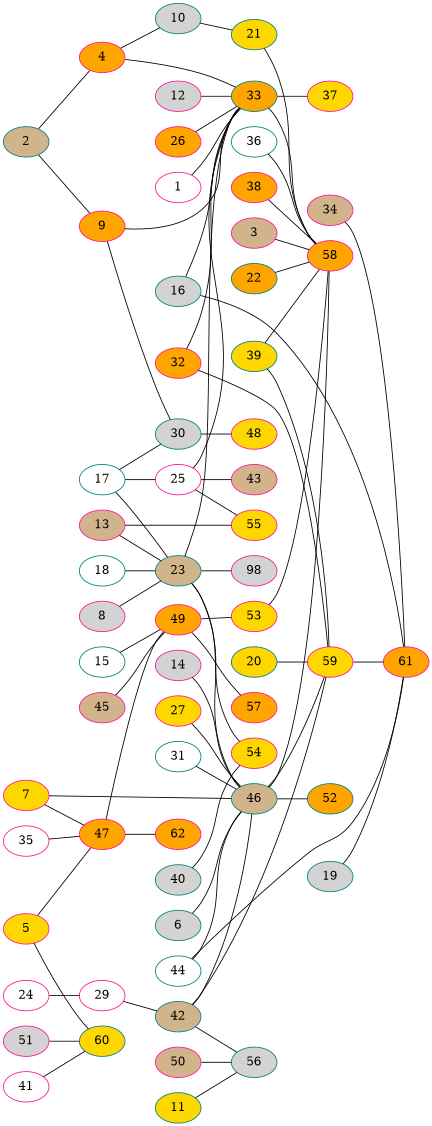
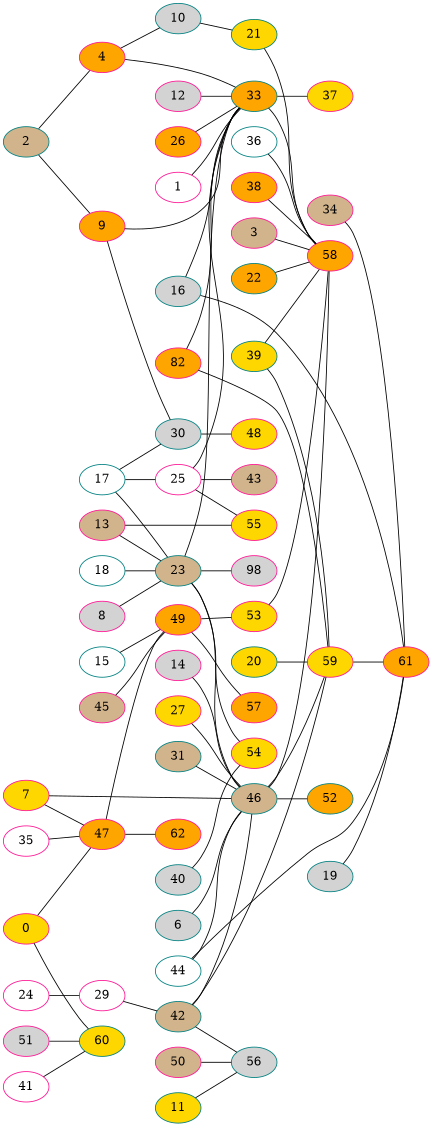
  graph {
    rankdir=LR
    node [color=deeppink fillcolor=orange style=filled]
    edge [weight=1.0]
    1 [fillcolor=white]
    33 [color=teal]
    58
    37 [fillcolor=gold]
    2 [color=teal fillcolor=tan]
    4
    9
    10 [color=teal fillcolor=lightgrey]
    30 [color=teal fillcolor=lightgrey]
    3 [fillcolor=tan]
    21 [color=teal fillcolor=gold]
-   5 [fillcolor=gold]
+   5 [fillcolor=gold label=0]
    47
    60 [color=teal fillcolor=gold]
    49
    62
    6 [color=teal fillcolor=lightgrey]
    46 [color=teal fillcolor=tan]
    59 [fillcolor=gold]
    52 [color=teal]
    7 [fillcolor=gold]
    8 [fillcolor=lightgrey]
    23 [color=teal fillcolor=tan]
    n24 [fillcolor=lightgrey label=98]
    54 [fillcolor=gold]
    48 [fillcolor=gold]
    11 [color=teal fillcolor=gold]
    56 [color=teal fillcolor=lightgrey]
    12 [fillcolor=lightgrey]
    13 [fillcolor=tan]
    55 [fillcolor=gold]
    14 [fillcolor=lightgrey]
    15 [color=teal fillcolor=white]
    53 [fillcolor=gold]
    57
    16 [color=teal fillcolor=lightgrey]
    61
    17 [color=teal fillcolor=white]
    25 [fillcolor=white]
    43 [fillcolor=tan]
    18 [color=teal fillcolor=white]
    19 [color=teal fillcolor=lightgrey]
    20 [color=teal fillcolor=gold]
    22 [color=teal]
    24 [fillcolor=white]
    29 [fillcolor=white]
    42 [color=teal fillcolor=tan]
    26
    27 [fillcolor=gold]
-   31 [color=teal fillcolor=white]
-   32
+   31 [color=teal fillcolor=tan]
+   32 [label=82]
    34 [fillcolor=tan]
    35 [fillcolor=white]
    36 [color=teal fillcolor=white]
    38
    39 [color=teal fillcolor=gold]
    40 [color=teal fillcolor=lightgrey]
    41 [fillcolor=white]
    44 [color=teal fillcolor=white]
    45 [fillcolor=tan]
    50 [fillcolor=tan]
    51 [fillcolor=lightgrey]
    1 -- 33
    33 -- 58
    33 -- 37
    2 -- 4
    2 -- 9
    4 -- 33
    4 -- 10
    9 -- 33
    9 -- 30
    10 -- 21
    30 -- 48
    3 -- 58
    21 -- 58
    5 -- 47
    5 -- 60
    47 -- 49
    47 -- 62
    49 -- 53
    49 -- 57
    6 -- 46
    46 -- 58
    46 -- 59
    46 -- 52
    59 -- 61
    7 -- 47
    7 -- 46
    8 -- 23
    23 -- 33
    23 -- 46
    23 -- n24
    23 -- 54 [weight=2.0]
    11 -- 56
    12 -- 33
    13 -- 23
    13 -- 55
    14 -- 46
    15 -- 49
    53 -- 58
    16 -- 33
    16 -- 61
    17 -- 30
    17 -- 23
    17 -- 25
    25 -- 33 [weight=2.0]
    25 -- 55
    25 -- 43
    18 -- 23
    19 -- 61
    20 -- 59
    22 -- 58
    24 -- 29
    29 -- 42
    42 -- 46
    42 -- 59
    42 -- 56
    26 -- 33
    27 -- 46
    31 -- 46
    32 -- 33
    32 -- 59
    34 -- 61
    35 -- 47
    36 -- 58
    38 -- 58
    39 -- 58
    39 -- 59
    40 -- 54
    41 -- 60
    44 -- 46
    44 -- 61
    45 -- 49
    50 -- 56
    51 -- 60
  }
